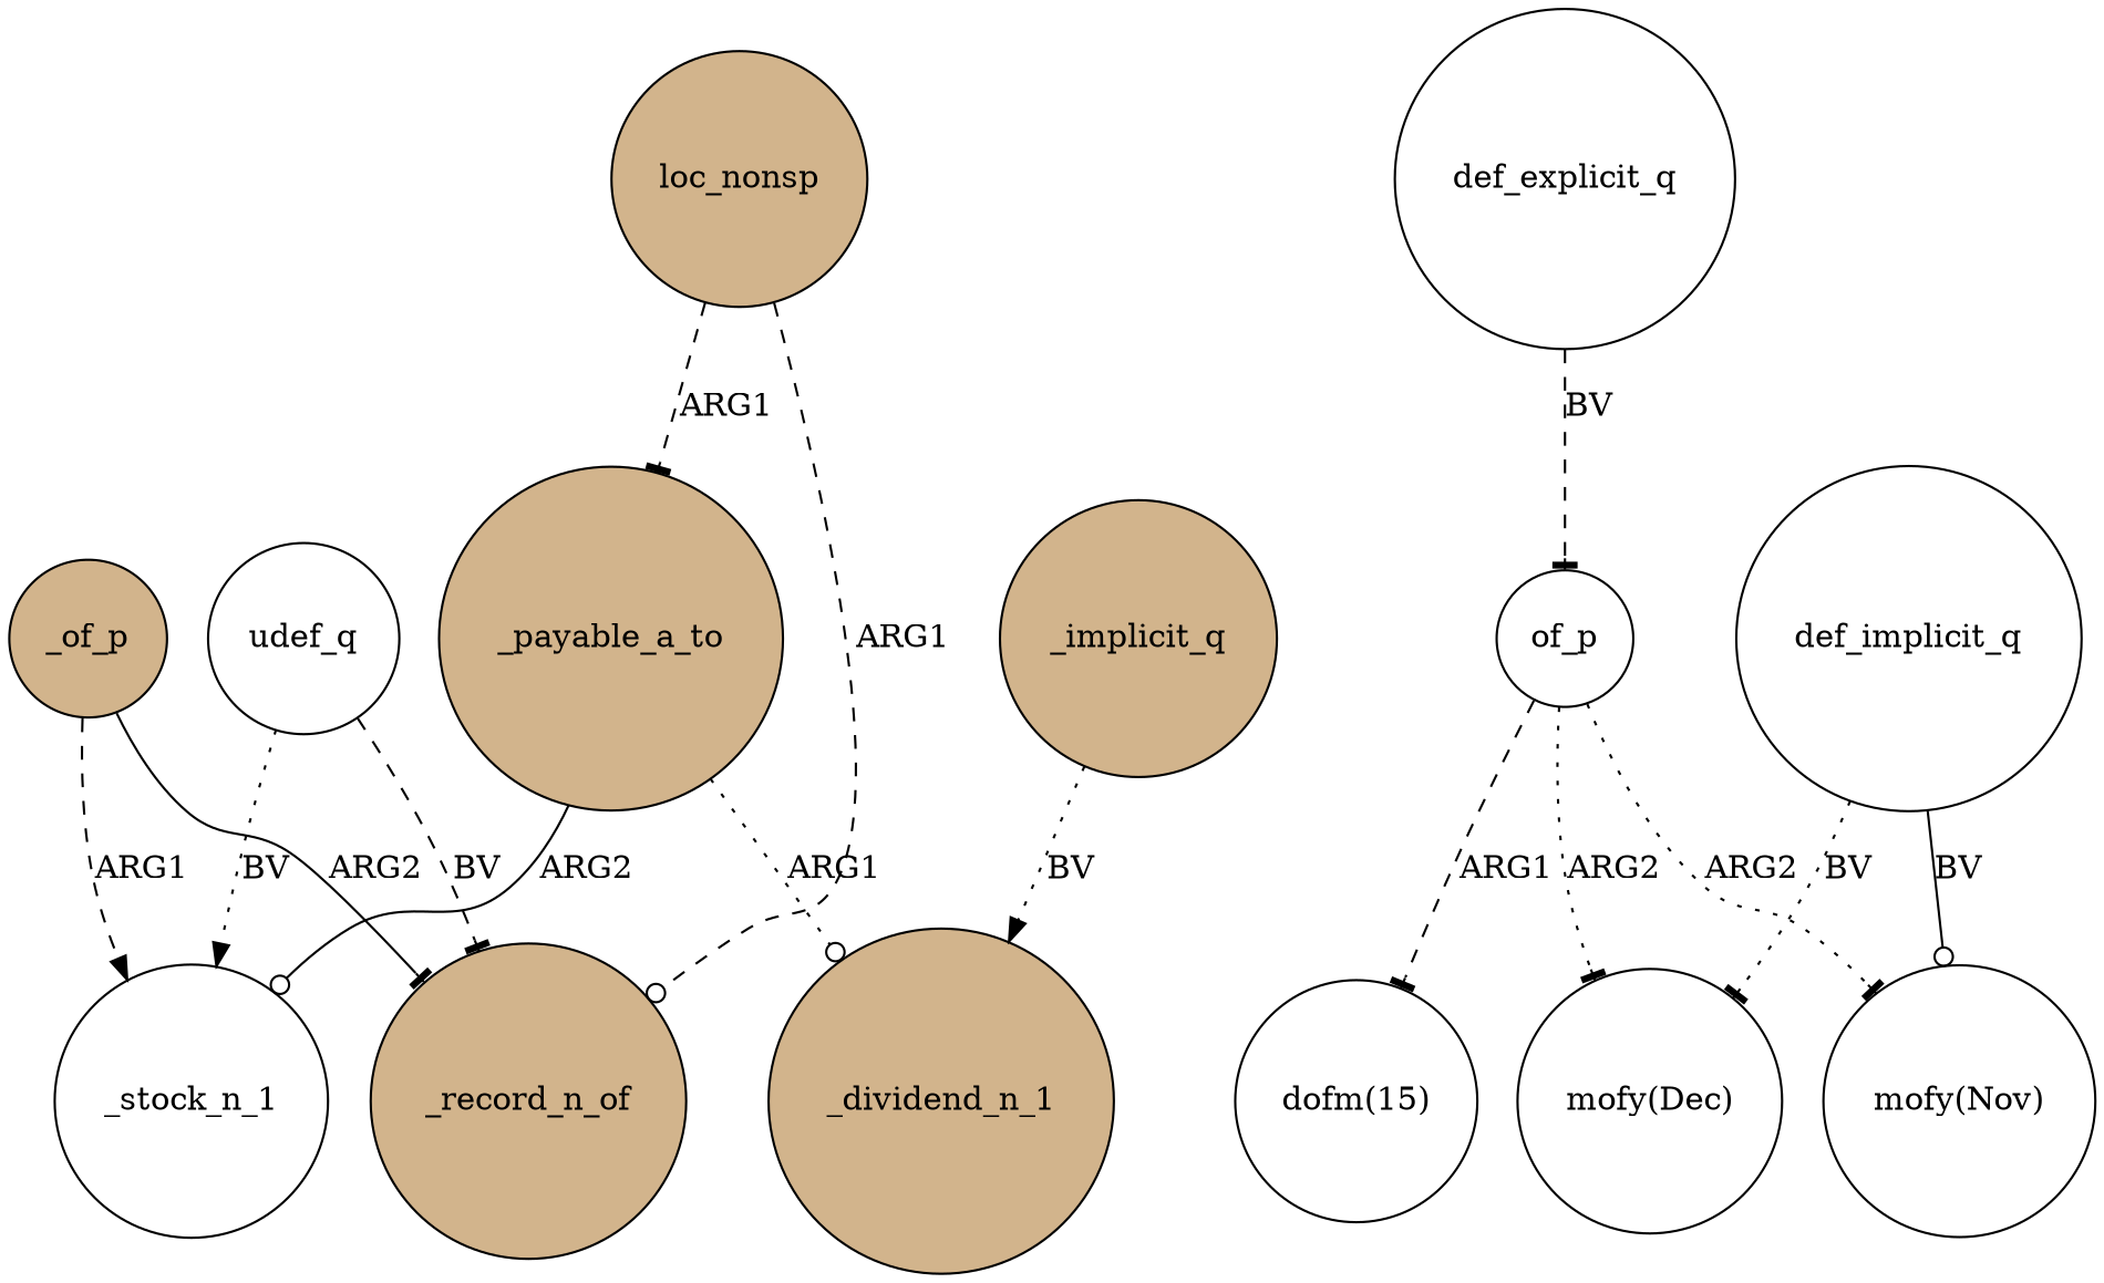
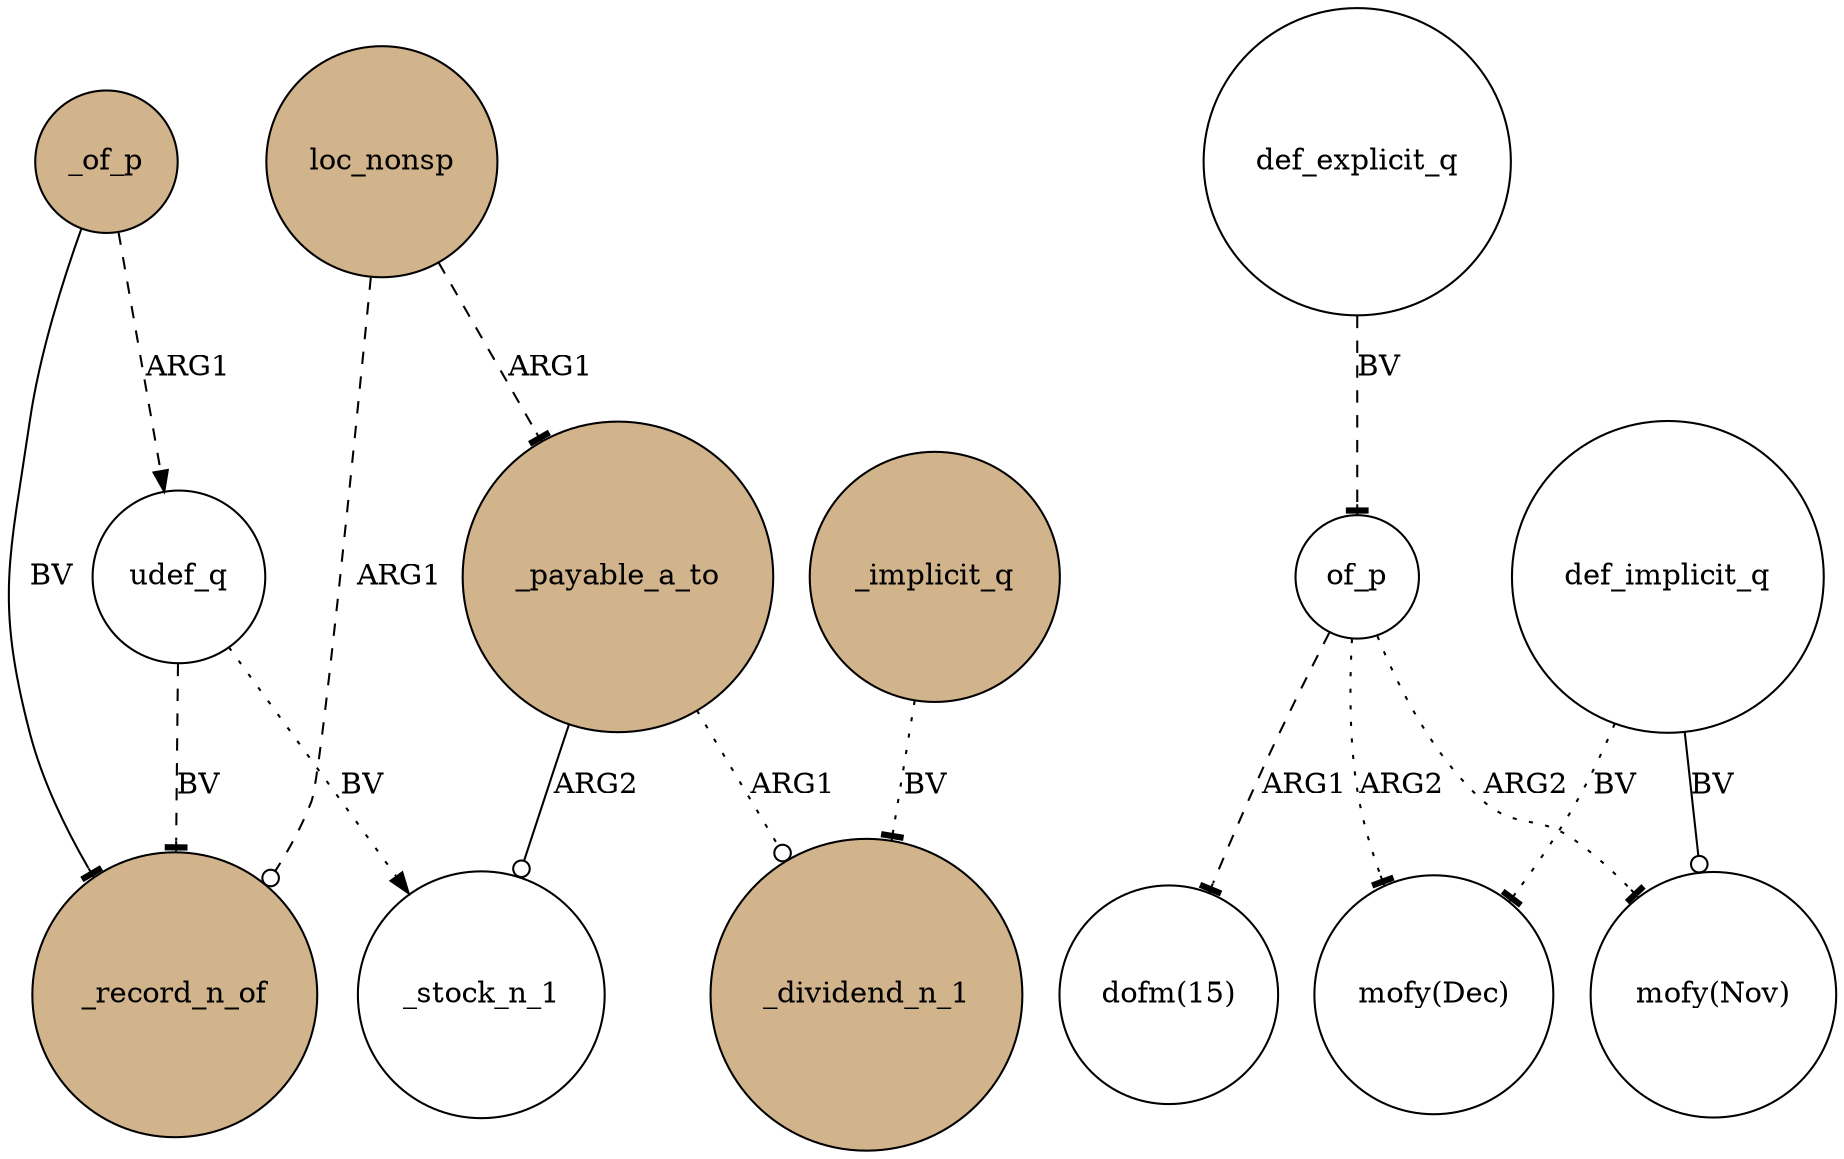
  digraph {
    node [fillcolor=white shape=circle style=filled]
    edge [arrowhead=tee style=dashed]
    _of_p [fillcolor=tan]
    _stock_n_1
    _record_n_of [fillcolor=tan]
    def_explicit_q
    of_p
    n6 [fillcolor=tan label=_implicit_q]
    _dividend_n_1 [fillcolor=tan]
    _payable_a_to [fillcolor=tan]
    udef_q
    "dofm(15)"
    "mofy(Nov)"
    "mofy(Dec)"
    def_implicit_q
    loc_nonsp [fillcolor=tan]
-   _of_p -> _stock_n_1 [arrowhead=normal label=ARG1]
-   _of_p -> _record_n_of [label=ARG2 style=solid]
+   _of_p -> udef_q [arrowhead=normal label=ARG1]
+   _of_p -> _record_n_of [label=BV style=solid]
    def_explicit_q -> of_p [label=BV]
    of_p -> "dofm(15)" [label=ARG1]
    of_p -> "mofy(Nov)" [label=ARG2 style=dotted]
    of_p -> "mofy(Dec)" [label=ARG2 style=dotted]
-   n6 -> _dividend_n_1 [arrowhead=normal label=BV style=dotted]
+   n6 -> _dividend_n_1 [label=BV style=dotted]
    _payable_a_to -> _stock_n_1 [arrowhead=odot label=ARG2 style=solid]
    _payable_a_to -> _dividend_n_1 [arrowhead=odot label=ARG1 style=dotted]
    udef_q -> _stock_n_1 [arrowhead=normal label=BV style=dotted]
    udef_q -> _record_n_of [label=BV]
    def_implicit_q -> "mofy(Nov)" [arrowhead=odot label=BV style=solid]
    def_implicit_q -> "mofy(Dec)" [label=BV style=dotted]
    loc_nonsp -> _record_n_of [arrowhead=odot label=ARG1]
    loc_nonsp -> _payable_a_to [label=ARG1]
  }
